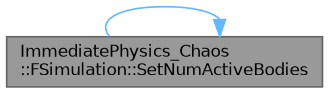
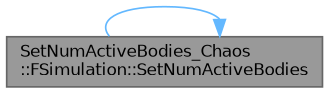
  digraph {
    rankdir=LR
-   n1 [color=gray40 fillcolor=grey60 fontcolor=black fontname=Helvetica fontsize=10 height=0.2 label="ImmediatePhysics_Chaos\l::FSimulation::SetNumActiveBodies" shape=box style=filled width=0.4]
+   n1 [color=gray40 fillcolor=grey60 fontcolor=black fontname=Helvetica fontsize=10 height=0.2 label="SetNumActiveBodies_Chaos\l::FSimulation::SetNumActiveBodies" shape=box style=filled width=0.4]
    n1 -> n1 [color=steelblue1 fontname=Helvetica fontsize=10 labelfontname=Helvetica labelfontsize=10 style=solid]
  }
